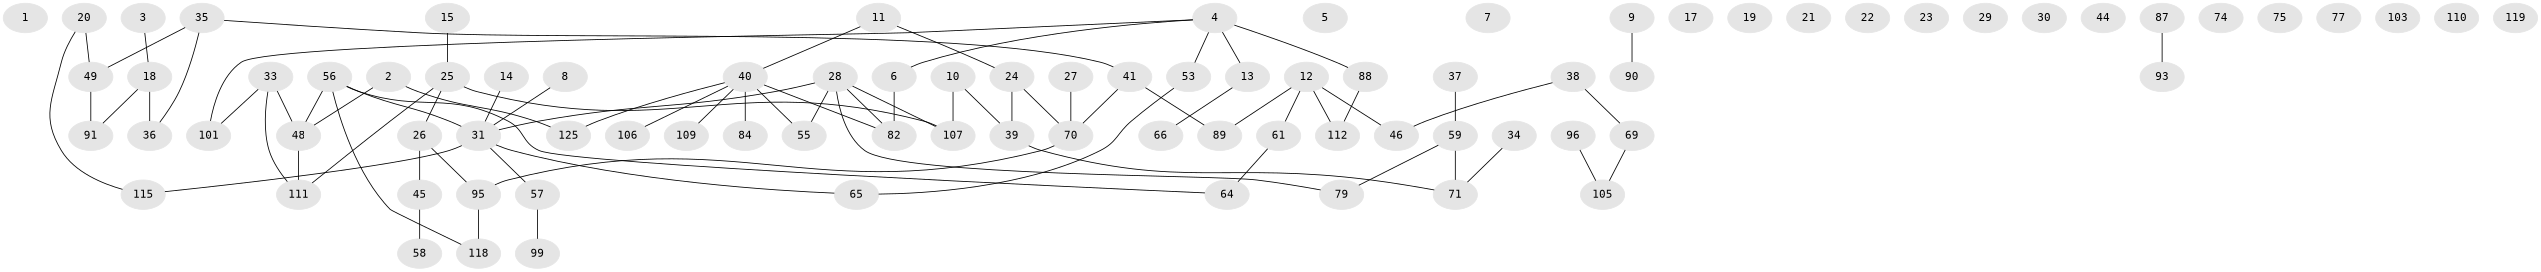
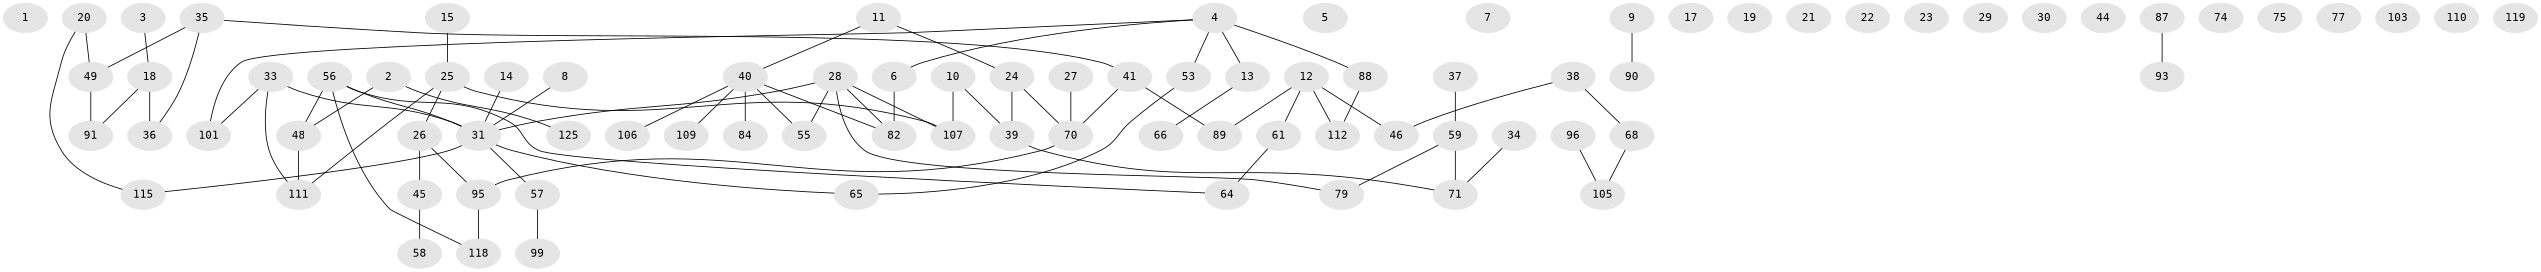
  graph {
    fontname="DejaVu Sans Mono"
    node [color=gray90 fontname="DejaVu Sans Mono" style=filled]
    edge [fontname="DejaVu Sans Mono"]
    1
    2 [super="+92"]
    48 [super="+73"]
    125
    31 [super="+72"]
    115
    57
    65
    111 [super="+122"]
    18 [super="+42"]
    36 [super="+102"]
    91 [super="+116"]
    3
    4 [super="+49"]
    6
    13 [super="+80"]
    53 [super="+63"]
    88
    101
    82 [super="+98"]
    66
    33 [super="+62"]
    112
    5
    7
    8
    90 [super="+94"]
    9
    10 [super="+81"]
    39 [super="+85"]
    107 [super="+114"]
    71 [super="+117"]
    24 [super="+32"]
    70 [super="+78"]
    11
    40 [super="+120"]
    55
    84
    106
    109
    12 [super="+52"]
    46 [super="+60"]
    61
    89 [super="+108"]
    64 [super="+86"]
    14
    25 [super="+67"]
    26 [super="+126"]
    15
    n50 [label=56 super="+121"]
    118 [super="+124"]
    17
    19
    20 [super="+104"]
    n55 [label=49 super="+56"]
    21
    22
    23
    95 [super="+100"]
    45 [super="+50"]
    58
    27
    28 [super="+54"]
    79
    29 [super="+68"]
    30
    99
    34
    35 [super="+76"]
    41
    37 [super="+83"]
    59
    38
-   69 [super="+97"]
+   69 [super="+97" label=68]
    105
    44
    87 [super="+113"]
    93
    74
    75
    77
    96
    103
    110
    119
    2 -- 48
    2 -- 125
    48 -- 111
    31 -- 115
    31 -- 57
    31 -- 65
    57 -- 99
    18 -- 36
    18 -- 91
    3 -- 18
    4 -- 6
    4 -- 13 [weight=2]
    4 -- 53
    4 -- 88
    4 -- 101
    6 -- 82
    13 -- 66
    53 -- 65
    88 -- 112
-   33 -- 48
+   33 -- 31
    33 -- 111
    33 -- 101
    8 -- 31
    9 -- 90
    10 -- 39
    10 -- 107
    39 -- 71
    24 -- 39
    24 -- 70
    70 -- 95
    11 -- 24
    11 -- 40
-   40 -- 125
    40 -- 82
    40 -- 55
    40 -- 84
    40 -- 106
    40 -- 109
    12 -- 112
    12 -- 46
    12 -- 61
    12 -- 89
    61 -- 64
    14 -- 31
    25 -- 111
    25 -- 107
    25 -- 26
    26 -- 95
    26 -- 45
    15 -- 25
    n50 -- 48
    n50 -- 31
    n50 -- 64
    n50 -- 118
    20 -- 115
    20 -- n55 [weight=2]
    n55 -- 91
    95 -- 118
    45 -- 58
    27 -- 70
    28 -- 31
    28 -- 82
    28 -- 107
    28 -- 55
    28 -- 79
    34 -- 71
    35 -- 36
    35 -- n55 [weight=2]
    35 -- 41
    41 -- 70
    41 -- 89
    37 -- 59
    59 -- 71
    59 -- 79
    38 -- 46
    38 -- 69
    69 -- 105
    87 -- 93
    96 -- 105
  }
